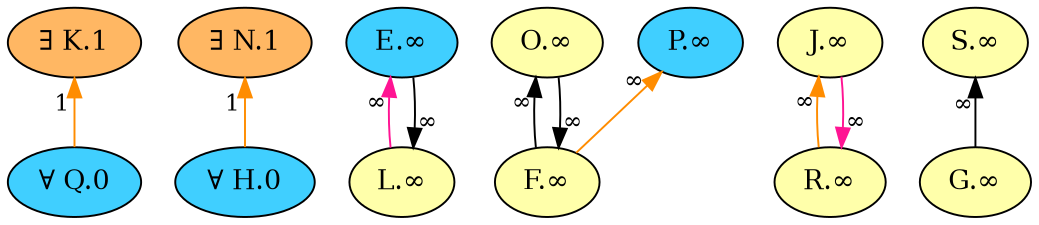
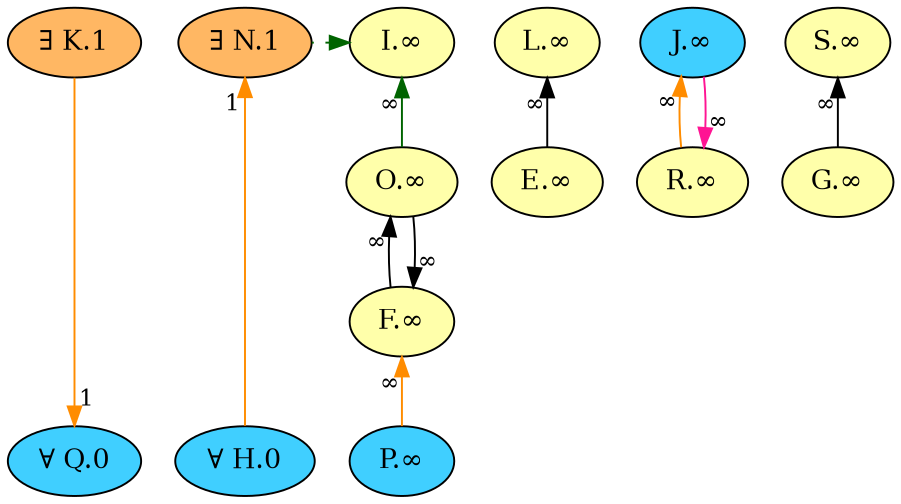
  digraph {
    fontname="DejaVu Serif"
    rankdir=TB
    node [fillcolor="#FFFFAA" fontname="DejaVu Serif" fontsize=14 style=filled]
    edge [color=darkorange dir=back fontname="DejaVu Serif" fontsize=12 labeldistance=1.5 style=solid taillabel="∞"]
    n1 [fillcolor="#40cfff" label="∀ Q.0"]
    n2 [fillcolor="#40cfff" label="∀ H.0"]
    n3 [fillcolor="#ffb763" label="∃ N.1"]
    n4 [fillcolor="#ffb763" label="∃ K.1"]
-   n5 [fillcolor="#40cfff" label="E.∞"]
+   n5 [label="E.∞"]
    n6 [label="L.∞"]
    n7 [label="O.∞"]
    n8 [label="F.∞"]
-   n9 [label="J.∞"]
+   n9 [fillcolor="#40cfff" label="J.∞"]
    n10 [label="R.∞"]
    n11 [label="G.∞"]
+   n12 [label="I.∞"]
    n13 [fillcolor="#40cfff" label="P.∞"]
    n14 [label="S.∞"]
    subgraph sub_1 {
      rank=max
      n1
      n2
    }
    subgraph sub_2 {
      rank=min
      n3
      n4
    }
    n3 -> n2 [taillabel=1]
-   n4 -> n1 [taillabel=1]
-   n5 -> n6 [color=deeppink]
+   n1 -> n4 [taillabel=1]
    n6 -> n5 [color=black]
    n7 -> n8 [color=black]
    n8 -> n7 [color=black]
    n9 -> n10
    n10 -> n9 [color=deeppink]
-   n13 -> n8
+   n12 -> n3 [color=darkgreen constraint=false style=dotted taillabel=""]
+   n12 -> n7 [color=darkgreen]
+   n8 -> n13
    n14 -> n11 [color=black]
  }
